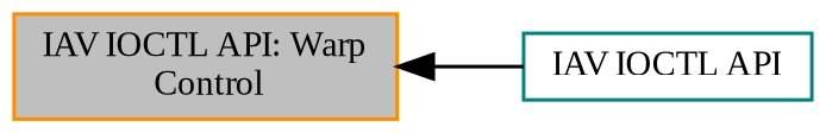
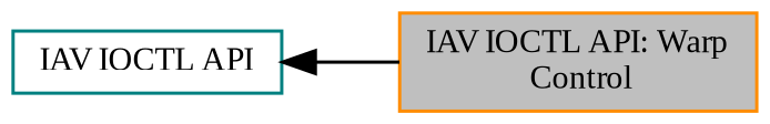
  digraph {
    rankdir=LR
    fontname="Liberation Serif"
    node [fontname="Liberation Serif" fontsize=10 shape=box]
    n1 [color=teal height=0.2 label="IAV IOCTL API" width=0.4]
    n2 [color=darkorange fillcolor=grey75 fontcolor=black height=0.2 label="IAV IOCTL API: Warp\l Control" style=filled width=0.4]
-   n2 -> n1 [dir=back fontname="Liberation Serif" fontsize=10 labelfontname=Helvetica labelfontsize=10 shape=plaintext style=solid]
+   n1 -> n2 [dir=back fontname="Liberation Serif" fontsize=10 labelfontname=Helvetica labelfontsize=10 shape=plaintext style=solid]
  }
